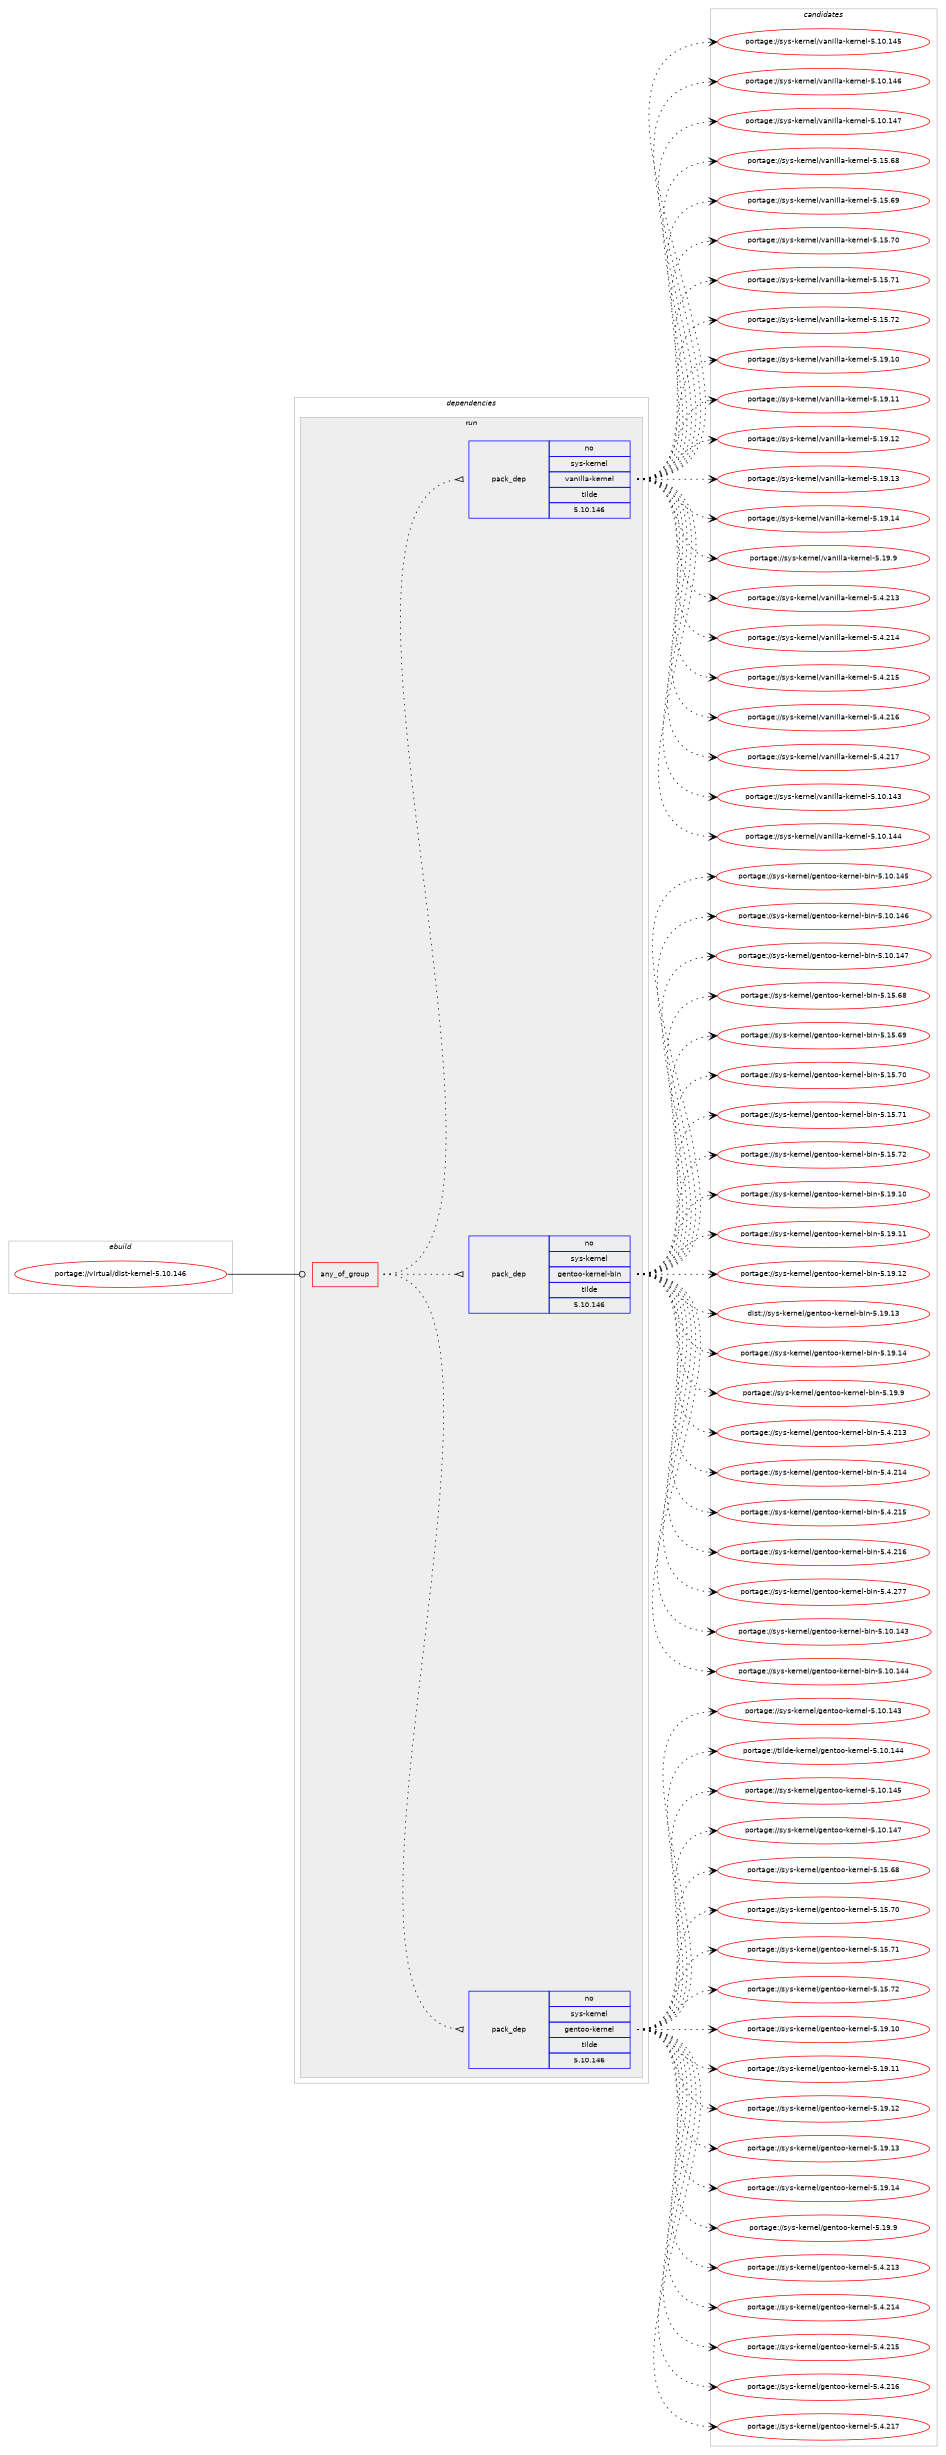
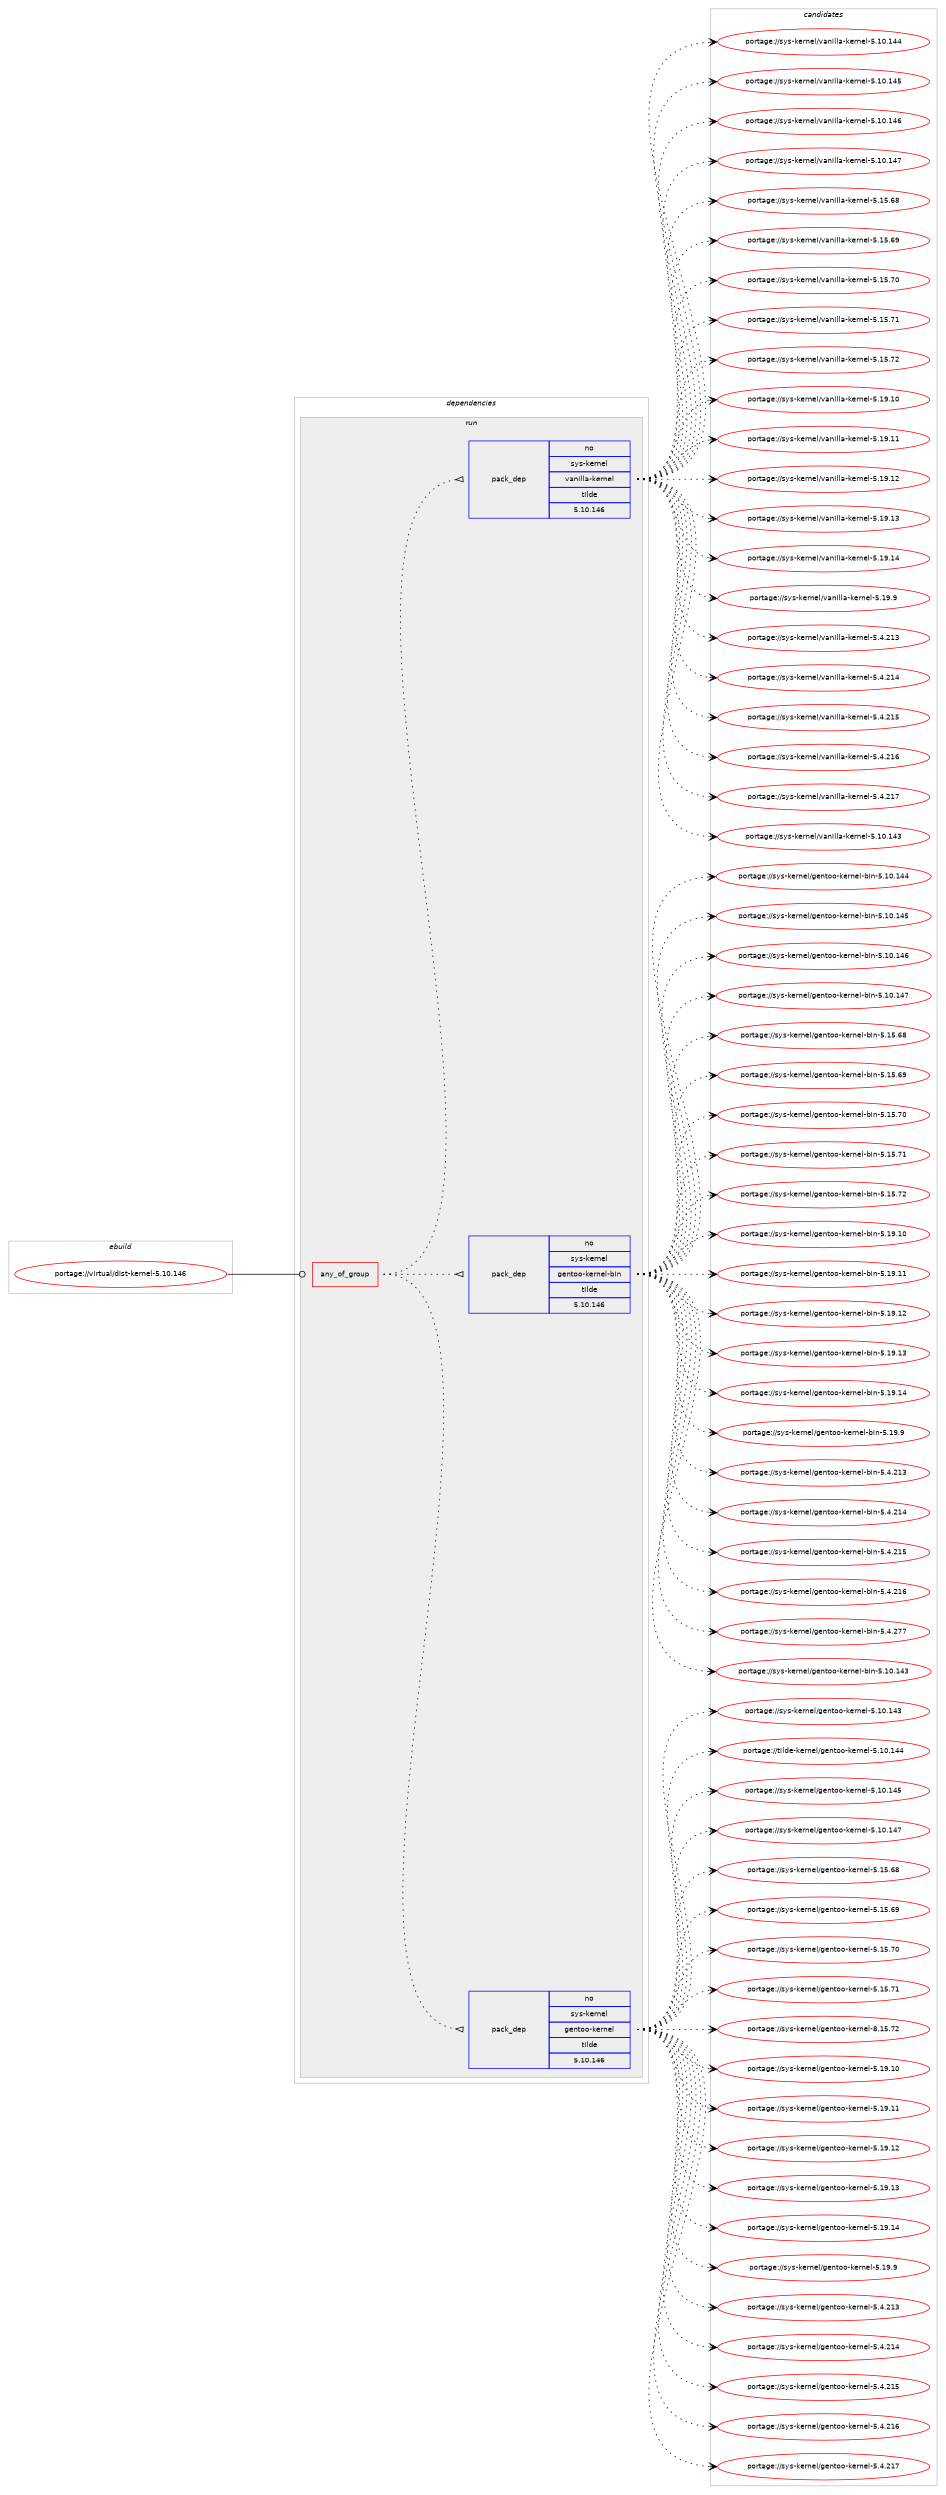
  digraph {
    compound=true
    concentrate=true
    fontname=Helvetica
    fontsize=10
    newrank=true
    rankdir=LR
    ranksep=1.5
    node [color=red fontname=Helvetica fontsize=10]
    edge [arrowhead=vee headport=w style=dotted tailport=e weight=100]
    n1 [label="portage://virtual/dist-kernel-5.10.146" width=4]
    n2 [color=blue label=<<TABLE BORDER="0" CELLBORDER="1" CELLSPACING="0" CELLPADDING="4" WIDTH="220"><TR><TD ROWSPAN="6" CELLPADDING="30">pack_dep</TD></TR><TR><TD WIDTH="110">no</TD></TR><TR><TD>sys-kernel</TD></TR><TR><TD>gentoo-kernel</TD></TR><TR><TD>tilde</TD></TR><TR><TD>5.10.146</TD></TR></TABLE>> shape=none]
    n3 [color=blue label=<<TABLE BORDER="0" CELLBORDER="1" CELLSPACING="0" CELLPADDING="4" WIDTH="220"><TR><TD ROWSPAN="6" CELLPADDING="30">pack_dep</TD></TR><TR><TD WIDTH="110">no</TD></TR><TR><TD>sys-kernel</TD></TR><TR><TD>gentoo-kernel-bin</TD></TR><TR><TD>tilde</TD></TR><TR><TD>5.10.146</TD></TR></TABLE>> shape=none]
    n4 [color=blue label=<<TABLE BORDER="0" CELLBORDER="1" CELLSPACING="0" CELLPADDING="4" WIDTH="220"><TR><TD ROWSPAN="6" CELLPADDING="30">pack_dep</TD></TR><TR><TD WIDTH="110">no</TD></TR><TR><TD>sys-kernel</TD></TR><TR><TD>vanilla-kernel</TD></TR><TR><TD>tilde</TD></TR><TR><TD>5.10.146</TD></TR></TABLE>> shape=none]
    n5 [label=<<TABLE BORDER="0" CELLBORDER="1" CELLSPACING="0" CELLPADDING="4"><TR><TD CELLPADDING="10">any_of_group</TD></TR></TABLE>> shape=none]
    n6 [label="portage://sys-kernel/gentoo-kernel-5.10.143" width=4]
    n7 [label="portage://tilde-kernel/gentoo-kernel-5.10.144" width=4]
    n8 [label="portage://sys-kernel/gentoo-kernel-5.10.145" width=4]
    n9 [label="portage://sys-kernel/gentoo-kernel-5.10.147" width=4]
    n10 [label="portage://sys-kernel/gentoo-kernel-5.15.68" width=4]
+   n11 [label="portage://sys-kernel/gentoo-kernel-5.15.69" width=4]
    n12 [label="portage://sys-kernel/gentoo-kernel-5.15.70" width=4]
    n13 [label="portage://sys-kernel/gentoo-kernel-5.15.71" width=4]
-   n14 [label="portage://sys-kernel/gentoo-kernel-5.15.72" width=4]
+   n14 [label="portage://sys-kernel/gentoo-kernel-8.15.72" width=4]
    n15 [label="portage://sys-kernel/gentoo-kernel-5.19.10" width=4]
    n16 [label="portage://sys-kernel/gentoo-kernel-5.19.11" width=4]
    n17 [label="portage://sys-kernel/gentoo-kernel-5.19.12" width=4]
    n18 [label="portage://sys-kernel/gentoo-kernel-5.19.13" width=4]
    n19 [label="portage://sys-kernel/gentoo-kernel-5.19.14" width=4]
    n20 [label="portage://sys-kernel/gentoo-kernel-5.19.9" width=4]
    n21 [label="portage://sys-kernel/gentoo-kernel-5.4.213" width=4]
    n22 [label="portage://sys-kernel/gentoo-kernel-5.4.214" width=4]
    n23 [label="portage://sys-kernel/gentoo-kernel-5.4.215" width=4]
    n24 [label="portage://sys-kernel/gentoo-kernel-5.4.216" width=4]
    n25 [label="portage://sys-kernel/gentoo-kernel-5.4.217" width=4]
    n26 [label="portage://sys-kernel/gentoo-kernel-bin-5.10.143" width=4]
    n27 [label="portage://sys-kernel/gentoo-kernel-bin-5.10.144" width=4]
    n28 [label="portage://sys-kernel/gentoo-kernel-bin-5.10.145" width=4]
    n29 [label="portage://sys-kernel/gentoo-kernel-bin-5.10.146" width=4]
    n30 [label="portage://sys-kernel/gentoo-kernel-bin-5.10.147" width=4]
    n31 [label="portage://sys-kernel/gentoo-kernel-bin-5.15.68" width=4]
    n32 [label="portage://sys-kernel/gentoo-kernel-bin-5.15.69" width=4]
    n33 [label="portage://sys-kernel/gentoo-kernel-bin-5.15.70" width=4]
    n34 [label="portage://sys-kernel/gentoo-kernel-bin-5.15.71" width=4]
    n35 [label="portage://sys-kernel/gentoo-kernel-bin-5.15.72" width=4]
    n36 [label="portage://sys-kernel/gentoo-kernel-bin-5.19.10" width=4]
    n37 [label="portage://sys-kernel/gentoo-kernel-bin-5.19.11" width=4]
    n38 [label="portage://sys-kernel/gentoo-kernel-bin-5.19.12" width=4]
-   n39 [label="dist://sys-kernel/gentoo-kernel-bin-5.19.13" width=4]
+   n39 [label="portage://sys-kernel/gentoo-kernel-bin-5.19.13" width=4]
    n40 [label="portage://sys-kernel/gentoo-kernel-bin-5.19.14" width=4]
    n41 [label="portage://sys-kernel/gentoo-kernel-bin-5.19.9" width=4]
    n42 [label="portage://sys-kernel/gentoo-kernel-bin-5.4.213" width=4]
    n43 [label="portage://sys-kernel/gentoo-kernel-bin-5.4.214" width=4]
    n44 [label="portage://sys-kernel/gentoo-kernel-bin-5.4.215" width=4]
    n45 [label="portage://sys-kernel/gentoo-kernel-bin-5.4.216" width=4]
    n46 [label="portage://sys-kernel/gentoo-kernel-bin-5.4.277" width=4]
    n47 [label="portage://sys-kernel/vanilla-kernel-5.10.143" width=4]
    n48 [label="portage://sys-kernel/vanilla-kernel-5.10.144" width=4]
    n49 [label="portage://sys-kernel/vanilla-kernel-5.10.145" width=4]
    n50 [label="portage://sys-kernel/vanilla-kernel-5.10.146" width=4]
    n51 [label="portage://sys-kernel/vanilla-kernel-5.10.147" width=4]
    n52 [label="portage://sys-kernel/vanilla-kernel-5.15.68" width=4]
    n53 [label="portage://sys-kernel/vanilla-kernel-5.15.69" width=4]
    n54 [label="portage://sys-kernel/vanilla-kernel-5.15.70" width=4]
    n55 [label="portage://sys-kernel/vanilla-kernel-5.15.71" width=4]
    n56 [label="portage://sys-kernel/vanilla-kernel-5.15.72" width=4]
    n57 [label="portage://sys-kernel/vanilla-kernel-5.19.10" width=4]
    n58 [label="portage://sys-kernel/vanilla-kernel-5.19.11" width=4]
    n59 [label="portage://sys-kernel/vanilla-kernel-5.19.12" width=4]
    n60 [label="portage://sys-kernel/vanilla-kernel-5.19.13" width=4]
    n61 [label="portage://sys-kernel/vanilla-kernel-5.19.14" width=4]
    n62 [label="portage://sys-kernel/vanilla-kernel-5.19.9" width=4]
    n63 [label="portage://sys-kernel/vanilla-kernel-5.4.213" width=4]
    n64 [label="portage://sys-kernel/vanilla-kernel-5.4.214" width=4]
    n65 [label="portage://sys-kernel/vanilla-kernel-5.4.215" width=4]
    n66 [label="portage://sys-kernel/vanilla-kernel-5.4.216" width=4]
    n67 [label="portage://sys-kernel/vanilla-kernel-5.4.217" width=4]
    subgraph cluster_1 {
      color=gray
      label=<<i>ebuild</i>>
      rank=same
      n1
    }
    subgraph cluster_2 {
      color=gray
      label=<<i>dependencies</i>>
      subgraph cluster_3 {
        color=gray
        fillcolor="#eeeeee"
        label=<<i>compile</i>>
        style=filled
      }
      subgraph cluster_4 {
        color=gray
        fillcolor="#eeeeee"
        label=<<i>compile and run</i>>
        style=filled
      }
      subgraph cluster_5 {
        color=gray
        fillcolor="#eeeeee"
        label=<<i>run</i>>
        style=filled
        subgraph sub_6 {
          color=gray
          fillcolor="#eeeeee"
          label=<<i>run</i>>
          style=filled
          n5
          subgraph sub_7 {
            color=gray
            fillcolor="#eeeeee"
            label=<<i>run</i>>
            style=filled
            n2
          }
          subgraph sub_8 {
            color=gray
            fillcolor="#eeeeee"
            label=<<i>run</i>>
            style=filled
            n3
          }
          subgraph sub_9 {
            color=gray
            fillcolor="#eeeeee"
            label=<<i>run</i>>
            style=filled
            n4
          }
        }
      }
    }
    subgraph cluster_10 {
      color=gray
      label=<<i>candidates</i>>
      rank=same
      subgraph sub_11 {
        color=black
        label=<<i>candidates</i>>
        nodesep=1
        rank=same
        n6
        n7
        n8
        n9
        n10
+       n11
        n12
        n13
        n14
        n15
        n16
        n17
        n18
        n19
        n20
        n21
        n22
        n23
        n24
        n25
      }
      subgraph sub_12 {
        color=black
        label=<<i>candidates</i>>
        nodesep=1
        rank=same
        n26
        n27
        n28
        n29
        n30
        n31
        n32
        n33
        n34
        n35
        n36
        n37
        n38
        n39
        n40
        n41
        n42
        n43
        n44
        n45
        n46
      }
      subgraph sub_13 {
        color=black
        label=<<i>candidates</i>>
        nodesep=1
        rank=same
        n47
        n48
        n49
        n50
        n51
        n52
        n53
        n54
        n55
        n56
        n57
        n58
        n59
        n60
        n61
        n62
        n63
        n64
        n65
        n66
        n67
      }
    }
    n1 -> n5 [arrowhead=odot style=solid weight=20]
    n2 -> n6
    n2 -> n7
    n2 -> n8
    n2 -> n9
    n2 -> n10
+   n2 -> n11
    n2 -> n12
    n2 -> n13
    n2 -> n14
    n2 -> n15
    n2 -> n16
    n2 -> n17
    n2 -> n18
    n2 -> n19
    n2 -> n20
    n2 -> n21
    n2 -> n22
    n2 -> n23
    n2 -> n24
    n2 -> n25
    n3 -> n26
    n3 -> n27
    n3 -> n28
    n3 -> n29
    n3 -> n30
    n3 -> n31
    n3 -> n32
    n3 -> n33
    n3 -> n34
    n3 -> n35
    n3 -> n36
    n3 -> n37
    n3 -> n38
    n3 -> n39
    n3 -> n40
    n3 -> n41
    n3 -> n42
    n3 -> n43
    n3 -> n44
    n3 -> n45
    n3 -> n46
    n4 -> n47
    n4 -> n48
    n4 -> n49
    n4 -> n50
    n4 -> n51
    n4 -> n52
    n4 -> n53
    n4 -> n54
    n4 -> n55
    n4 -> n56
    n4 -> n57
    n4 -> n58
    n4 -> n59
    n4 -> n60
    n4 -> n61
    n4 -> n62
    n4 -> n63
    n4 -> n64
    n4 -> n65
    n4 -> n66
    n4 -> n67
    n5 -> n2 [arrowhead=oinv weight=20]
    n5 -> n3 [arrowhead=oinv weight=20]
    n5 -> n4 [arrowhead=oinv weight=20]
  }
